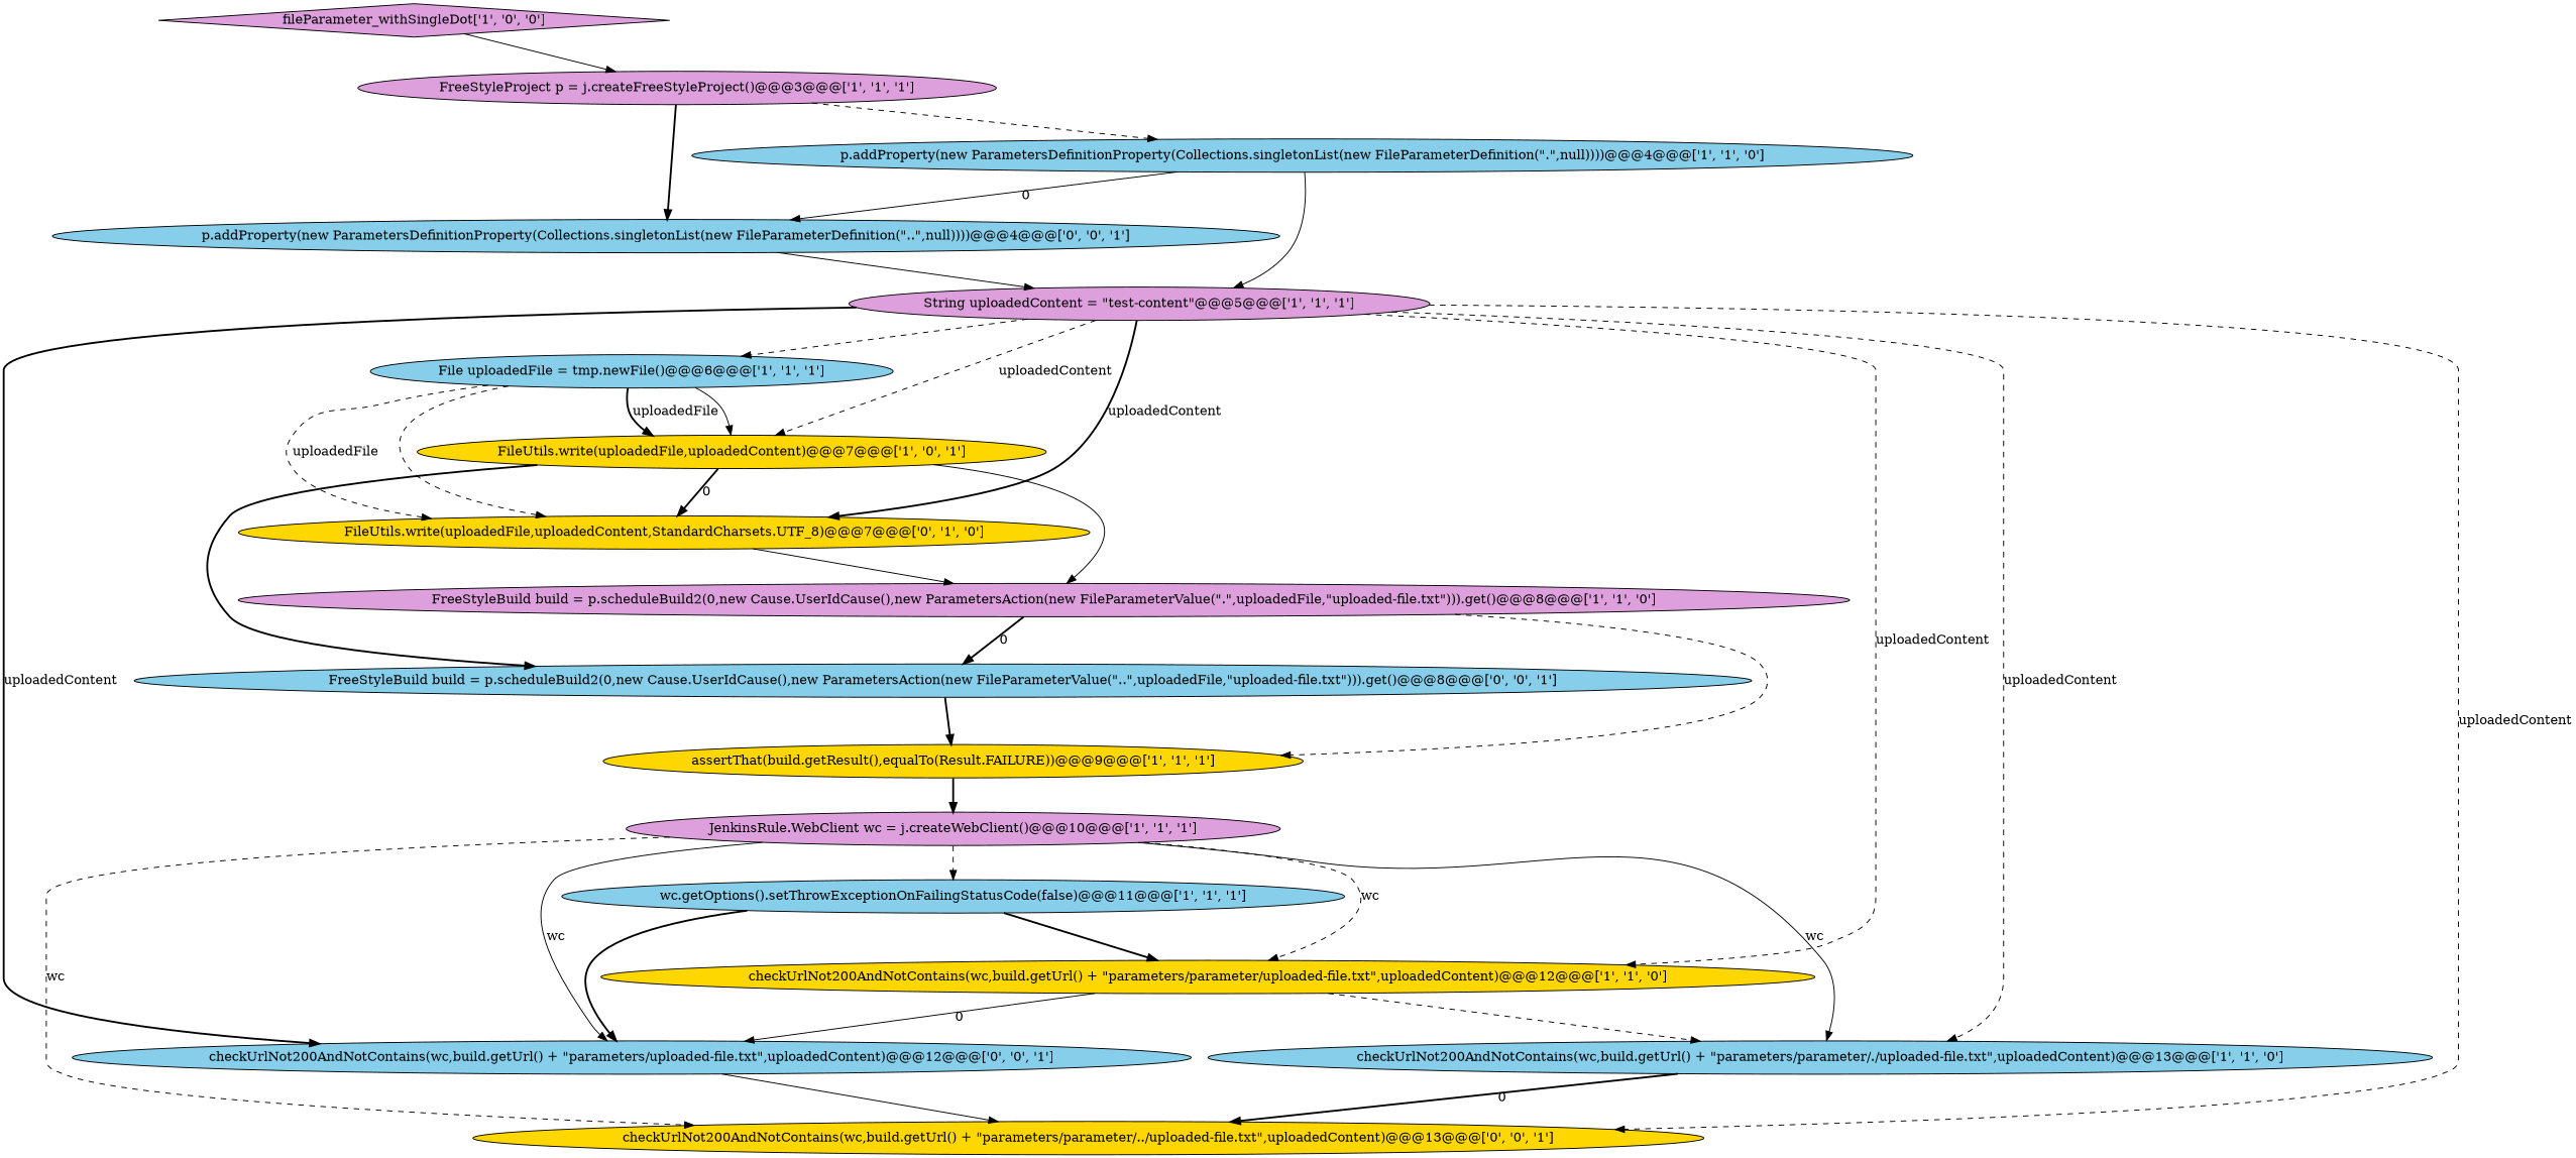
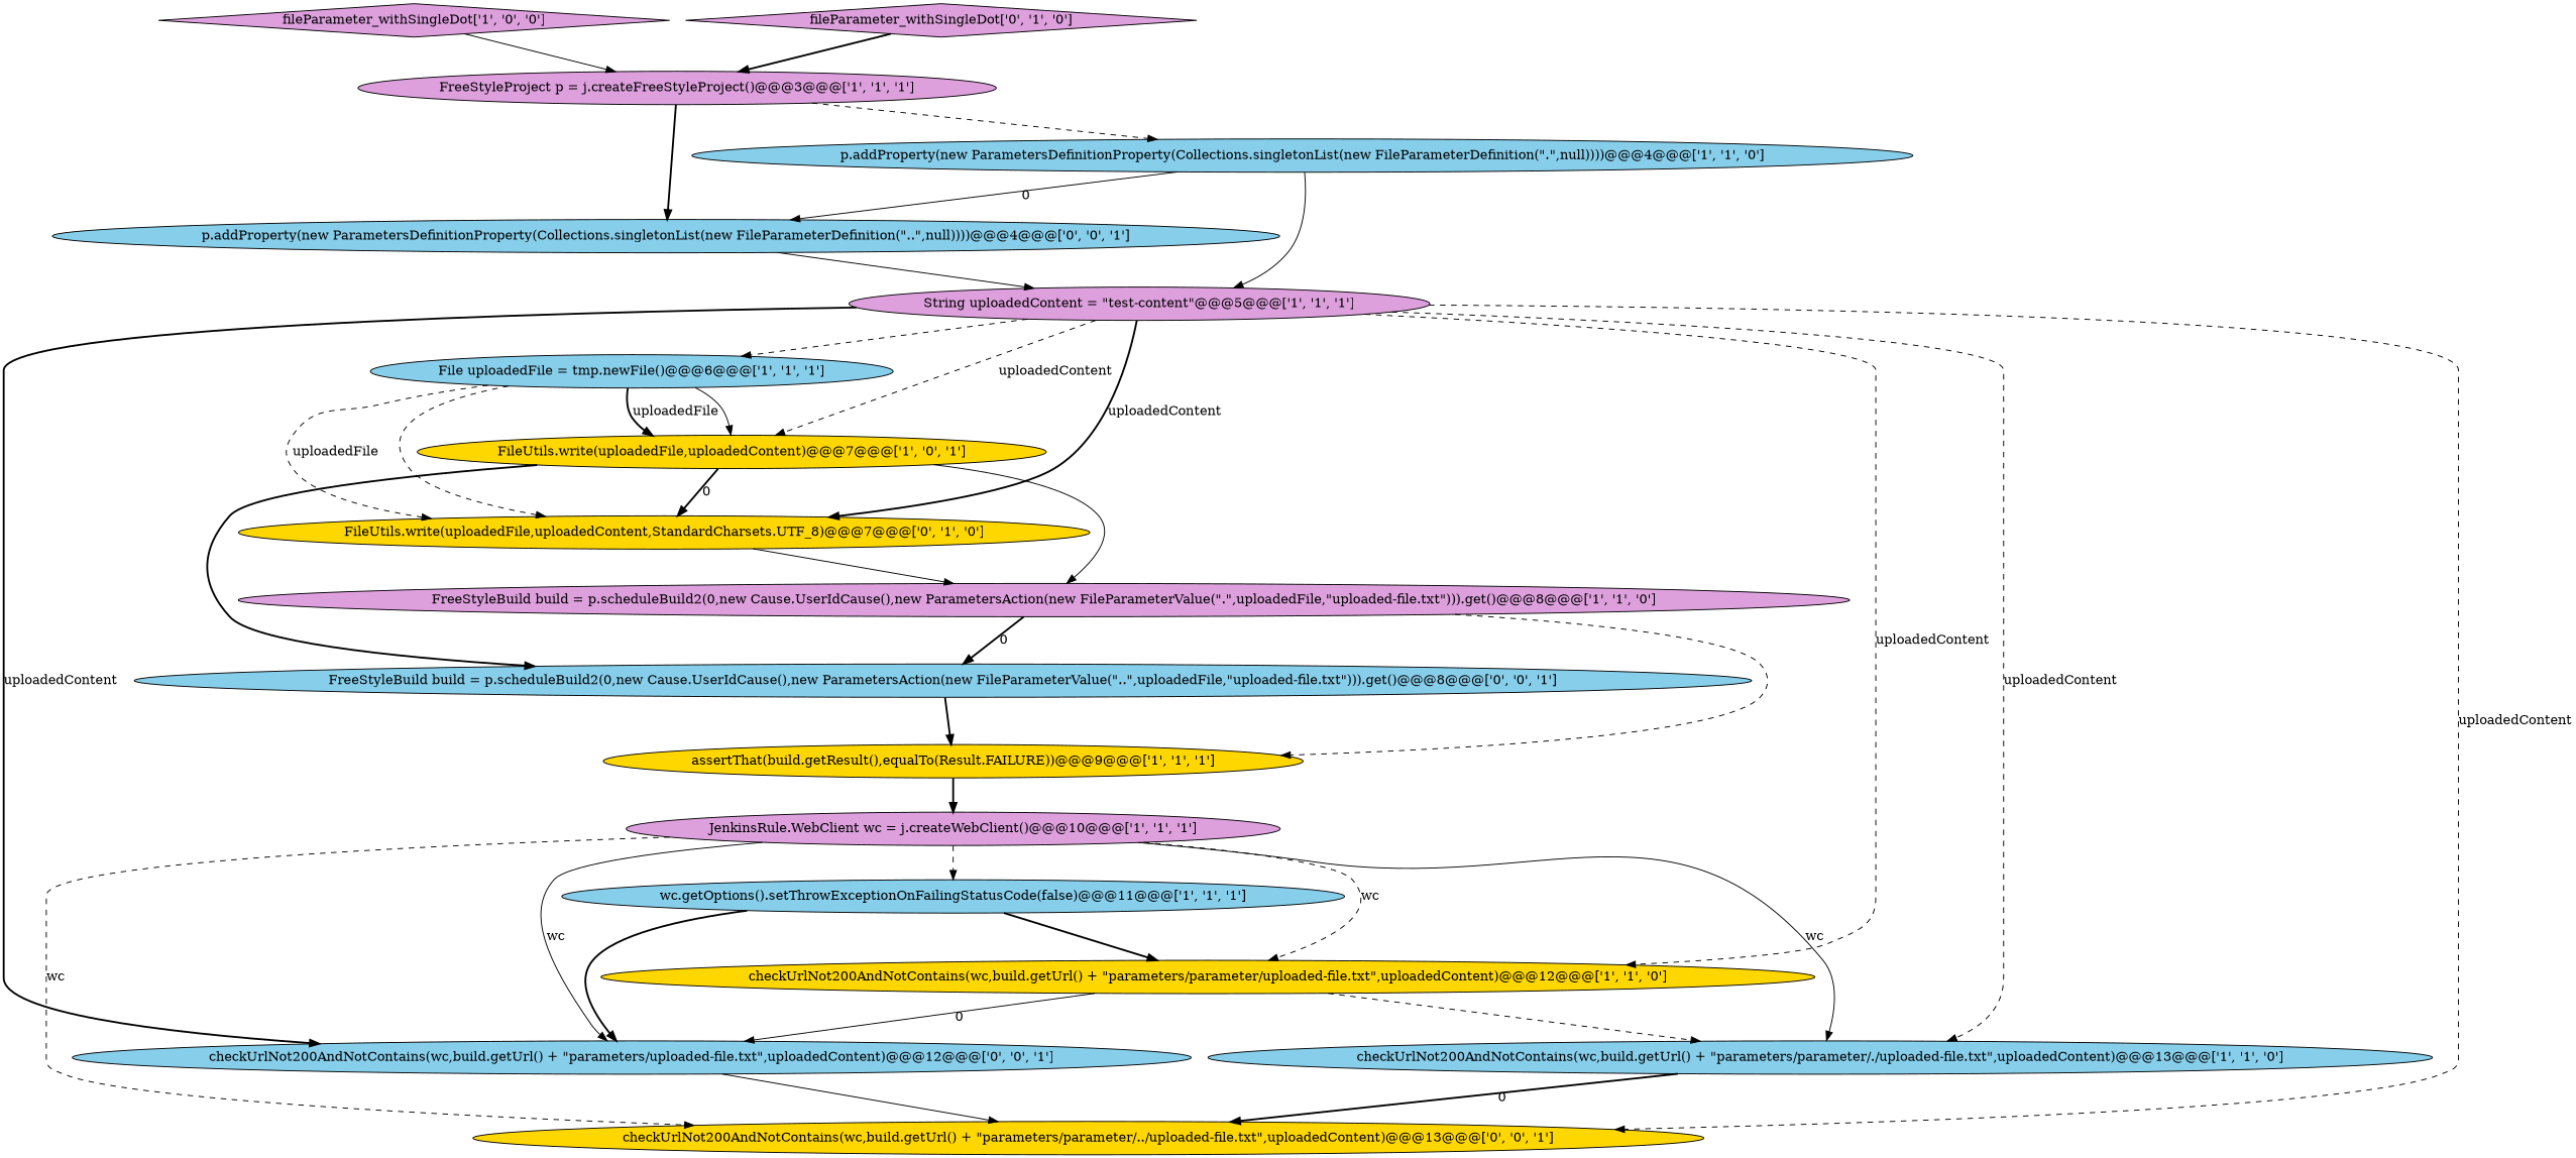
  digraph {
    node [fillcolor=skyblue shape=ellipse style=filled]
    edge [style=dashed]
    n1 [fillcolor=plum label="JenkinsRule.WebClient wc = j.createWebClient()@@@10@@@['1', '1', '1']"]
    n2 [fillcolor=gold label="checkUrlNot200AndNotContains(wc,build.getUrl() + \"parameters/parameter/../uploaded-file.txt\",uploadedContent)@@@13@@@['0', '0', '1']"]
    n3 [label="checkUrlNot200AndNotContains(wc,build.getUrl() + \"parameters/uploaded-file.txt\",uploadedContent)@@@12@@@['0', '0', '1']"]
    n4 [label="checkUrlNot200AndNotContains(wc,build.getUrl() + \"parameters/parameter/./uploaded-file.txt\",uploadedContent)@@@13@@@['1', '1', '0']"]
    n5 [label="wc.getOptions().setThrowExceptionOnFailingStatusCode(false)@@@11@@@['1', '1', '1']"]
    n6 [fillcolor=gold label="checkUrlNot200AndNotContains(wc,build.getUrl() + \"parameters/parameter/uploaded-file.txt\",uploadedContent)@@@12@@@['1', '1', '0']"]
    n7 [label="FreeStyleBuild build = p.scheduleBuild2(0,new Cause.UserIdCause(),new ParametersAction(new FileParameterValue(\"..\",uploadedFile,\"uploaded-file.txt\"))).get()@@@8@@@['0', '0', '1']"]
    n8 [fillcolor=gold label="assertThat(build.getResult(),equalTo(Result.FAILURE))@@@9@@@['1', '1', '1']"]
    n9 [label="p.addProperty(new ParametersDefinitionProperty(Collections.singletonList(new FileParameterDefinition(\"..\",null))))@@@4@@@['0', '0', '1']"]
    n10 [fillcolor=plum label="String uploadedContent = \"test-content\"@@@5@@@['1', '1', '1']"]
    n11 [fillcolor=gold label="FileUtils.write(uploadedFile,uploadedContent)@@@7@@@['1', '0', '1']"]
    n12 [label="File uploadedFile = tmp.newFile()@@@6@@@['1', '1', '1']"]
    n13 [fillcolor=gold label="FileUtils.write(uploadedFile,uploadedContent,StandardCharsets.UTF_8)@@@7@@@['0', '1', '0']"]
    n14 [fillcolor=plum label="FreeStyleBuild build = p.scheduleBuild2(0,new Cause.UserIdCause(),new ParametersAction(new FileParameterValue(\".\",uploadedFile,\"uploaded-file.txt\"))).get()@@@8@@@['1', '1', '0']"]
    n15 [fillcolor=plum label="fileParameter_withSingleDot['1', '0', '0']" shape=diamond]
    n16 [fillcolor=plum label="FreeStyleProject p = j.createFreeStyleProject()@@@3@@@['1', '1', '1']"]
    n17 [label="p.addProperty(new ParametersDefinitionProperty(Collections.singletonList(new FileParameterDefinition(\".\",null))))@@@4@@@['1', '1', '0']"]
+   n18 [fillcolor=plum label="fileParameter_withSingleDot['0', '1', '0']" shape=diamond]
    n1 -> n2 [label=wc]
    n1 -> n3 [label=wc style=solid]
    n1 -> n4 [label=wc style=solid]
    n1 -> n5
    n1 -> n6 [label=wc]
    n3 -> n2 [style=solid]
    n4 -> n2 [label=0 style=bold]
    n5 -> n3 [style=bold]
    n5 -> n6 [style=bold]
    n6 -> n3 [label=0 style=solid]
    n6 -> n4
    n7 -> n8 [style=bold]
    n8 -> n1 [style=bold]
    n9 -> n10 [style=solid]
    n10 -> n2 [label=uploadedContent]
    n10 -> n3 [label=uploadedContent style=bold]
    n10 -> n4 [label=uploadedContent]
    n10 -> n6 [label=uploadedContent]
    n10 -> n11 [label=uploadedContent]
    n10 -> n12
    n10 -> n13 [label=uploadedContent style=bold]
    n11 -> n7 [style=bold]
    n11 -> n13 [label=0 style=bold]
    n11 -> n14 [style=solid]
    n12 -> n11 [label=uploadedFile style=bold]
    n12 -> n11 [style=solid]
    n12 -> n13 [label=uploadedFile]
    n12 -> n13
    n13 -> n14 [style=solid]
    n14 -> n7 [label=0 style=bold]
    n14 -> n8
    n15 -> n16 [style=solid]
    n16 -> n9 [style=bold]
    n16 -> n17
    n17 -> n9 [label=0 style=solid]
    n17 -> n10 [style=solid]
+   n18 -> n16 [style=bold]
  }
